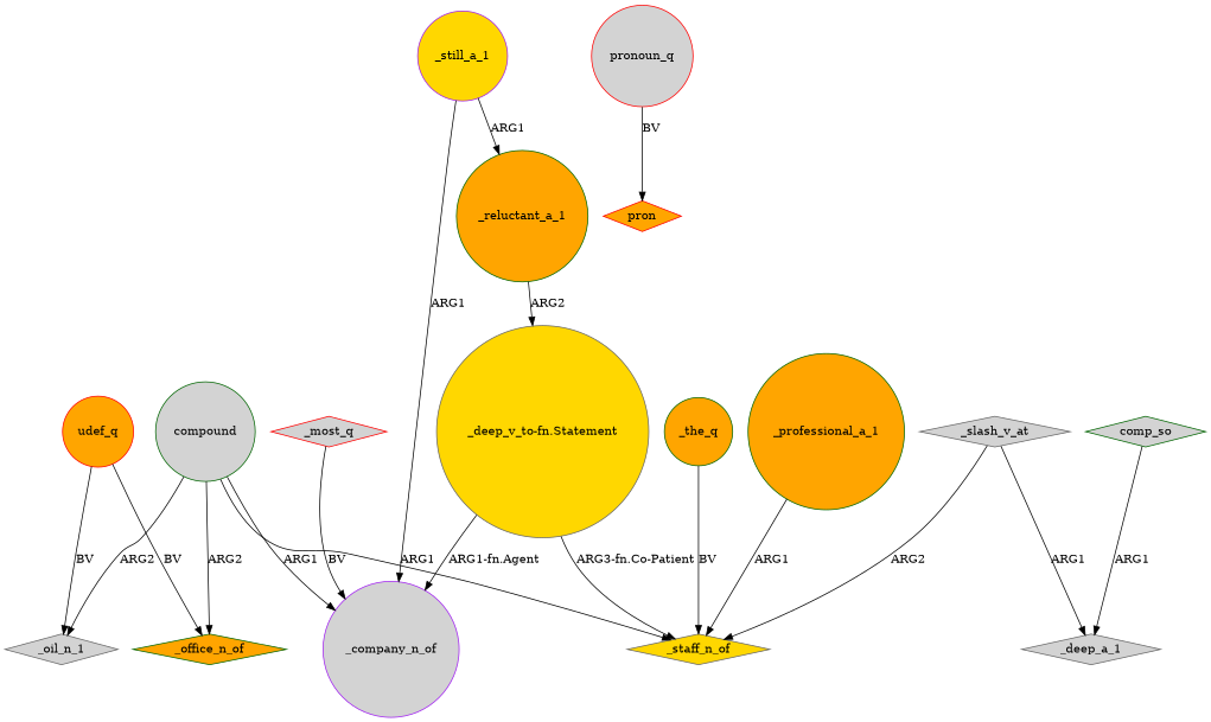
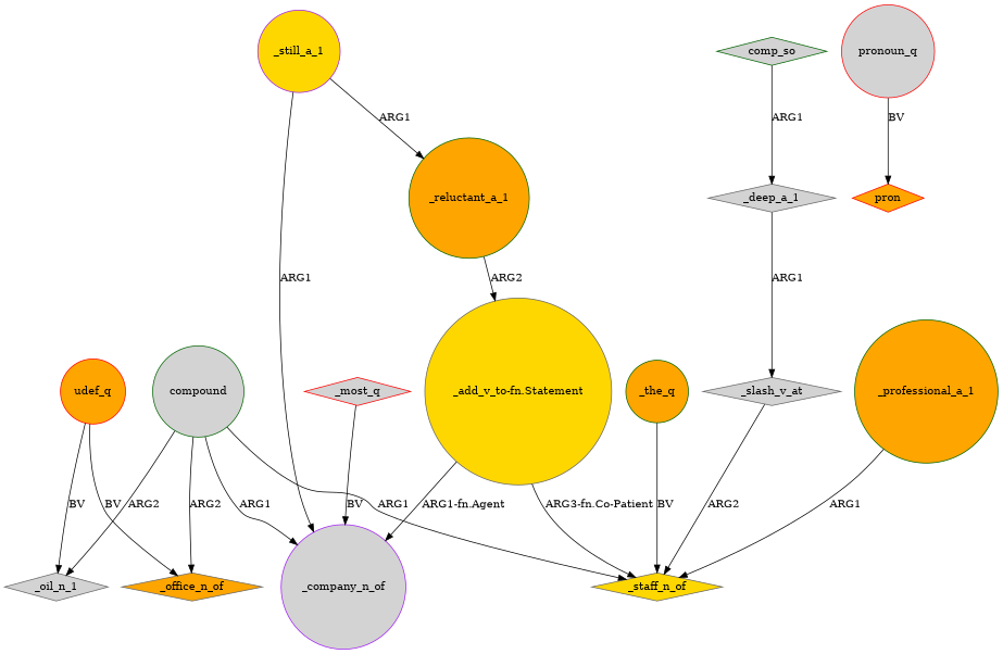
  digraph {
    node [color=gray40 fillcolor=lightgrey shape=circle style=filled]
    udef_q [color=red fillcolor=orange]
-   _office_n_of [color=darkgreen fillcolor=orange shape=diamond]
+   _office_n_of [fillcolor=orange shape=diamond]
    _oil_n_1 [shape=diamond]
    _most_q [color=red shape=diamond]
    _company_n_of [color=purple]
    comp_so [color=darkgreen shape=diamond]
    _deep_a_1 [shape=diamond]
    _slash_v_at [shape=diamond]
    _staff_n_of [fillcolor=gold shape=diamond]
-   "_add_v_to-fn.Statement" [fillcolor=gold label="_deep_v_to-fn.Statement"]
+   "_add_v_to-fn.Statement" [fillcolor=gold]
    pron [color=red fillcolor=orange shape=diamond]
    compound [color=darkgreen]
    pronoun_q [color=red]
    _still_a_1 [color=purple fillcolor=gold]
    _reluctant_a_1 [color=darkgreen fillcolor=orange]
    _professional_a_1 [color=darkgreen fillcolor=orange]
    _the_q [color=darkgreen fillcolor=orange]
    udef_q -> _office_n_of [label=BV]
    udef_q -> _oil_n_1 [label=BV]
    _most_q -> _company_n_of [label=BV]
    comp_so -> _deep_a_1 [label=ARG1]
-   _slash_v_at -> _deep_a_1 [label=ARG1]
+   _deep_a_1 -> _slash_v_at [label=ARG1]
    _slash_v_at -> _staff_n_of [label=ARG2]
    "_add_v_to-fn.Statement" -> _company_n_of [label="ARG1-fn.Agent"]
    "_add_v_to-fn.Statement" -> _staff_n_of [label="ARG3-fn.Co-Patient"]
    compound -> _office_n_of [label=ARG2]
    compound -> _oil_n_1 [label=ARG2]
    compound -> _company_n_of [label=ARG1]
    compound -> _staff_n_of [label=ARG1]
    pronoun_q -> pron [label=BV]
    _still_a_1 -> _company_n_of [label=ARG1]
    _still_a_1 -> _reluctant_a_1 [label=ARG1]
    _reluctant_a_1 -> "_add_v_to-fn.Statement" [label=ARG2]
    _professional_a_1 -> _staff_n_of [label=ARG1]
    _the_q -> _staff_n_of [label=BV]
  }
